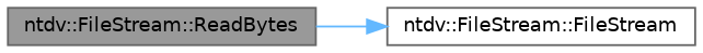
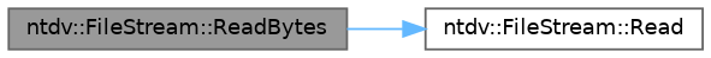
  digraph {
    rankdir=LR
    node [fontname=Helvetica fontsize=10 shape=box style=filled]
    n1 [color=gray40 fillcolor=grey60 fontcolor=black height=0.2 label="ntdv::FileStream::ReadBytes" width=0.4]
-   n2 [color=grey40 fillcolor=white height=0.2 label="ntdv::FileStream::FileStream" width=0.4]
+   n2 [color=grey40 fillcolor=white height=0.2 label="ntdv::FileStream::Read" width=0.4]
    n1 -> n2 [color=steelblue1 fontname=Helvetica fontsize=10 labelfontname=Helvetica labelfontsize=10 style=solid]
  }
